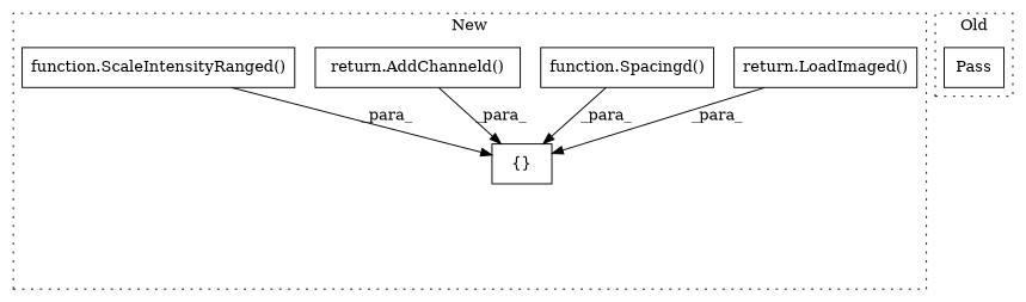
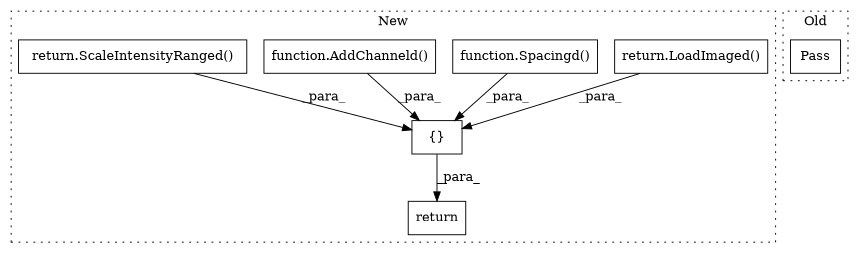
  digraph {
    node [a=75 shape=box]
    n1 [l=24 label="return.LoadImaged()" s=1052]
    n2 [a=59 l="14,0" label="{}" s="1038,1278"]
    n3 [l=46 label="function.Spacingd()" s=1129]
-   n4 [l=25 label="return.AddChanneld()" s=1090]
-   n6 [l=89 label="function.ScaleIntensityRanged()" s=1189]
+   n4 [l=25 label="function.AddChanneld()" s=1090]
+   n5 [a=93 l=7 label=return s=1031]
+   n6 [l=89 label="return.ScaleIntensityRanged()" s=1189]
    n7 [a=62 l=4 label=Pass s=373]
    subgraph cluster_1 {
      label=New
      style=dotted
      n1
      n2
      n3
      n4
+     n5
      n6
    }
    subgraph cluster_2 {
      label=Old
      style=dotted
      n7
    }
    n1 -> n2 [label=_para_]
+   n2 -> n5 [label=_para_]
    n3 -> n2 [label=_para_]
    n4 -> n2 [label=_para_]
    n6 -> n2 [label=_para_]
  }
